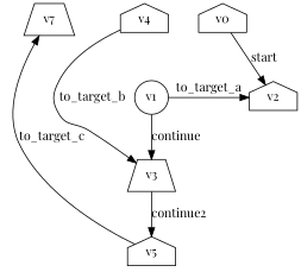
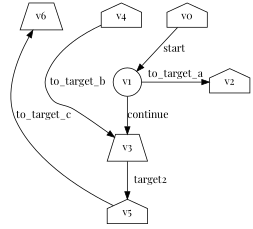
  digraph {
    fontname="Playfair Display"
    node [fontname="Playfair Display" player=0 shape=house]
    edge [fontname="Playfair Display"]
    v1 [player=1 shape=circle]
    v0
    v2
    v3 [player=1 shape=trapezium]
    v4
-   v6 [shape=trapezium label=v7]
+   v6 [shape=trapezium]
    v5 [player=1]
    v1 -> v2 [constraint="time <= 3" label=to_target_a]
    v1 -> v3 [label=continue]
-   v0 -> v2 [label=start]
-   v3 -> v5 [label=continue2]
+   v0 -> v1 [label=start]
+   v3 -> v5 [label=target2]
    v4 -> v3 [constraint="time >= 2" label=to_target_b]
    v5 -> v6 [constraint="time >= 5" label=to_target_c]
  }
